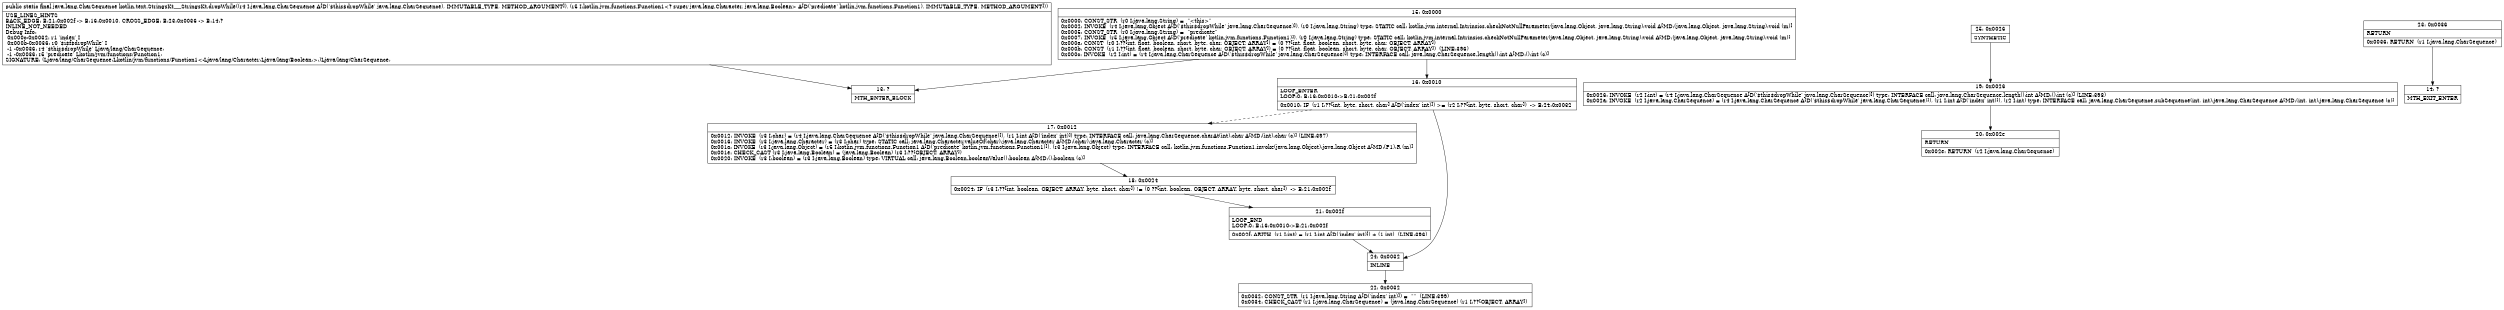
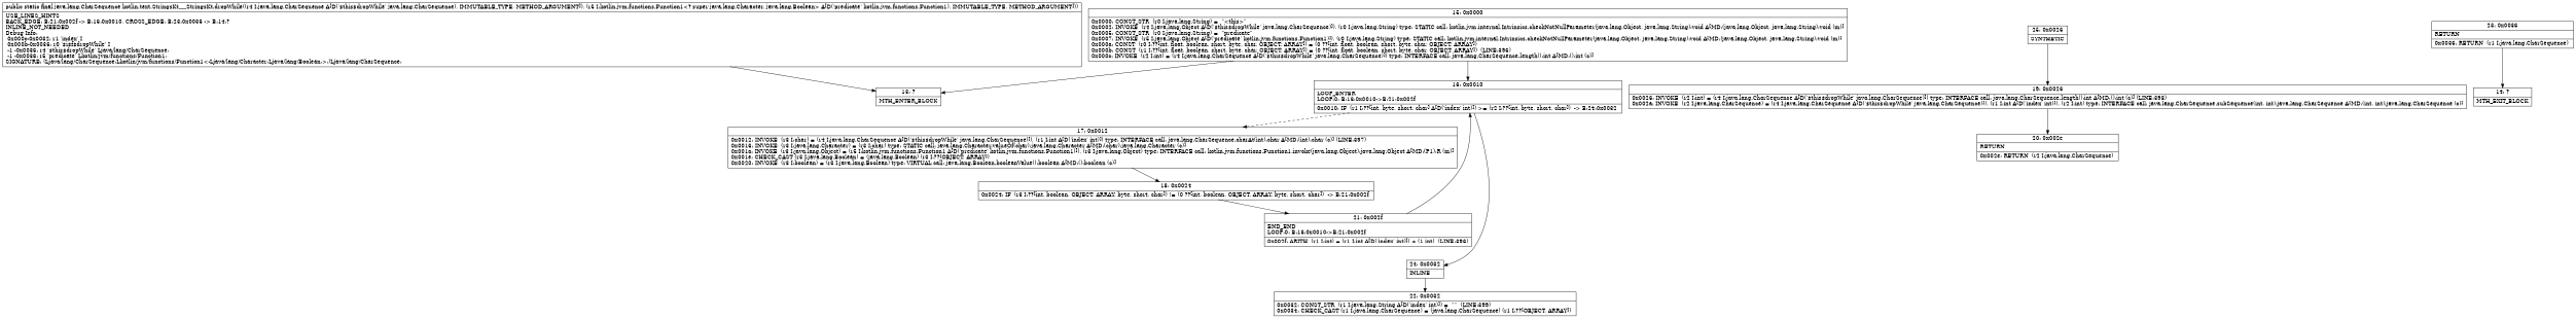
  digraph {
    node [shape=record]
    n1 [label="{13\:\ ?|MTH_ENTER_BLOCK\l}"]
    n2 [label="{15\:\ 0x0000|0x0000: CONST_STR  (r0 I:java.lang.String) =  \"\<this\>\" \l0x0002: INVOKE  (r4 I:java.lang.Object A[D('$this$dropWhile' java.lang.CharSequence)]), (r0 I:java.lang.String) type: STATIC call: kotlin.jvm.internal.Intrinsics.checkNotNullParameter(java.lang.Object, java.lang.String):void A[MD:(java.lang.Object, java.lang.String):void (m)]\l0x0005: CONST_STR  (r0 I:java.lang.String) =  \"predicate\" \l0x0007: INVOKE  (r5 I:java.lang.Object A[D('predicate' kotlin.jvm.functions.Function1)]), (r0 I:java.lang.String) type: STATIC call: kotlin.jvm.internal.Intrinsics.checkNotNullParameter(java.lang.Object, java.lang.String):void A[MD:(java.lang.Object, java.lang.String):void (m)]\l0x000a: CONST  (r0 I:??[int, float, boolean, short, byte, char, OBJECT, ARRAY]) = (0 ??[int, float, boolean, short, byte, char, OBJECT, ARRAY]) \l0x000b: CONST  (r1 I:??[int, float, boolean, short, byte, char, OBJECT, ARRAY]) = (0 ??[int, float, boolean, short, byte, char, OBJECT, ARRAY])  (LINE:396)\l0x000c: INVOKE  (r2 I:int) = (r4 I:java.lang.CharSequence A[D('$this$dropWhile' java.lang.CharSequence)]) type: INTERFACE call: java.lang.CharSequence.length():int A[MD:():int (c)]\l}"]
    n3 [label="{16\:\ 0x0010|LOOP_ENTER\lLOOP:0: B:16:0x0010\-\>B:21:0x002f\l|0x0010: IF  (r1 I:??[int, byte, short, char] A[D('index' int)]) \>= (r2 I:??[int, byte, short, char])  \-\> B:24:0x0032 \l}"]
    n4 [label="{17\:\ 0x0012|0x0012: INVOKE  (r3 I:char) = (r4 I:java.lang.CharSequence A[D('$this$dropWhile' java.lang.CharSequence)]), (r1 I:int A[D('index' int)]) type: INTERFACE call: java.lang.CharSequence.charAt(int):char A[MD:(int):char (c)] (LINE:397)\l0x0016: INVOKE  (r3 I:java.lang.Character) = (r3 I:char) type: STATIC call: java.lang.Character.valueOf(char):java.lang.Character A[MD:(char):java.lang.Character (c)]\l0x001a: INVOKE  (r3 I:java.lang.Object) = (r5 I:kotlin.jvm.functions.Function1 A[D('predicate' kotlin.jvm.functions.Function1)]), (r3 I:java.lang.Object) type: INTERFACE call: kotlin.jvm.functions.Function1.invoke(java.lang.Object):java.lang.Object A[MD:(P1):R (m)]\l0x001e: CHECK_CAST (r3 I:java.lang.Boolean) = (java.lang.Boolean) (r3 I:??[OBJECT, ARRAY]) \l0x0020: INVOKE  (r3 I:boolean) = (r3 I:java.lang.Boolean) type: VIRTUAL call: java.lang.Boolean.booleanValue():boolean A[MD:():boolean (c)]\l}"]
    n5 [label="{24\:\ 0x0032|INLINE\l}"]
    n6 [label="{18\:\ 0x0024|0x0024: IF  (r3 I:??[int, boolean, OBJECT, ARRAY, byte, short, char]) != (0 ??[int, boolean, OBJECT, ARRAY, byte, short, char])  \-\> B:21:0x002f \l}"]
    n7 [label="{22\:\ 0x0032|0x0032: CONST_STR  (r1 I:java.lang.String A[D('index' int)]) =  \"\"  (LINE:399)\l0x0034: CHECK_CAST (r1 I:java.lang.CharSequence) = (java.lang.CharSequence) (r1 I:??[OBJECT, ARRAY]) \l}"]
-   n8 [label="{21\:\ 0x002f|LOOP_END\lLOOP:0: B:16:0x0010\-\>B:21:0x002f\l|0x002f: ARITH  (r1 I:int) = (r1 I:int A[D('index' int)]) + (1 int)  (LINE:396)\l}"]
+   n8 [label="{21\:\ 0x002f|END_END\lLOOP:0: B:16:0x0010\-\>B:21:0x002f\l|0x002f: ARITH  (r1 I:int) = (r1 I:int A[D('index' int)]) + (1 int)  (LINE:396)\l}"]
    n9 [label="{25\:\ 0x0026|SYNTHETIC\l}"]
    n10 [label="{19\:\ 0x0026|0x0026: INVOKE  (r2 I:int) = (r4 I:java.lang.CharSequence A[D('$this$dropWhile' java.lang.CharSequence)]) type: INTERFACE call: java.lang.CharSequence.length():int A[MD:():int (c)] (LINE:398)\l0x002a: INVOKE  (r2 I:java.lang.CharSequence) = (r4 I:java.lang.CharSequence A[D('$this$dropWhile' java.lang.CharSequence)]), (r1 I:int A[D('index' int)]), (r2 I:int) type: INTERFACE call: java.lang.CharSequence.subSequence(int, int):java.lang.CharSequence A[MD:(int, int):java.lang.CharSequence (c)]\l}"]
    n11 [label="{20\:\ 0x002e|RETURN\l|0x002e: RETURN  (r2 I:java.lang.CharSequence) \l}"]
-   n12 [label="{14\:\ ?|MTH_EXIT_ENTER\l}"]
+   n12 [label="{14\:\ ?|MTH_EXIT_BLOCK\l}"]
    n13 [label="{23\:\ 0x0036|RETURN\l|0x0036: RETURN  (r1 I:java.lang.CharSequence) \l}"]
    n14 [label="{public static final java.lang.CharSequence kotlin.text.StringsKt___StringsKt.dropWhile((r4 I:java.lang.CharSequence A[D('$this$dropWhile' java.lang.CharSequence), IMMUTABLE_TYPE, METHOD_ARGUMENT]), (r5 I:kotlin.jvm.functions.Function1\<? super java.lang.Character, java.lang.Boolean\> A[D('predicate' kotlin.jvm.functions.Function1), IMMUTABLE_TYPE, METHOD_ARGUMENT]))  | USE_LINES_HINTS\lBACK_EDGE: B:21:0x002f \-\> B:16:0x0010, CROSS_EDGE: B:23:0x0036 \-\> B:14:?\lINLINE_NOT_NEEDED\lDebug Info:\l  0x000c\-0x0032: r1 'index' I\l  0x000b\-0x0036: r0 '$i$f$dropWhile' I\l  \-1 \-0x0036: r4 '$this$dropWhile' Ljava\/lang\/CharSequence;\l  \-1 \-0x0036: r5 'predicate' Lkotlin\/jvm\/functions\/Function1;\lSIGNATURE: (Ljava\/lang\/CharSequence;Lkotlin\/jvm\/functions\/Function1\<\-Ljava\/lang\/Character;Ljava\/lang\/Boolean;\>;)Ljava\/lang\/CharSequence;\l}"]
    n2 -> n1
    n2 -> n3
    n3 -> n4 [style=dashed]
    n3 -> n5
    n4 -> n6
    n5 -> n7
    n6 -> n8
-   n8 -> n5
+   n8 -> n3
    n9 -> n10
    n10 -> n11
    n13 -> n12
    n14 -> n1
  }
